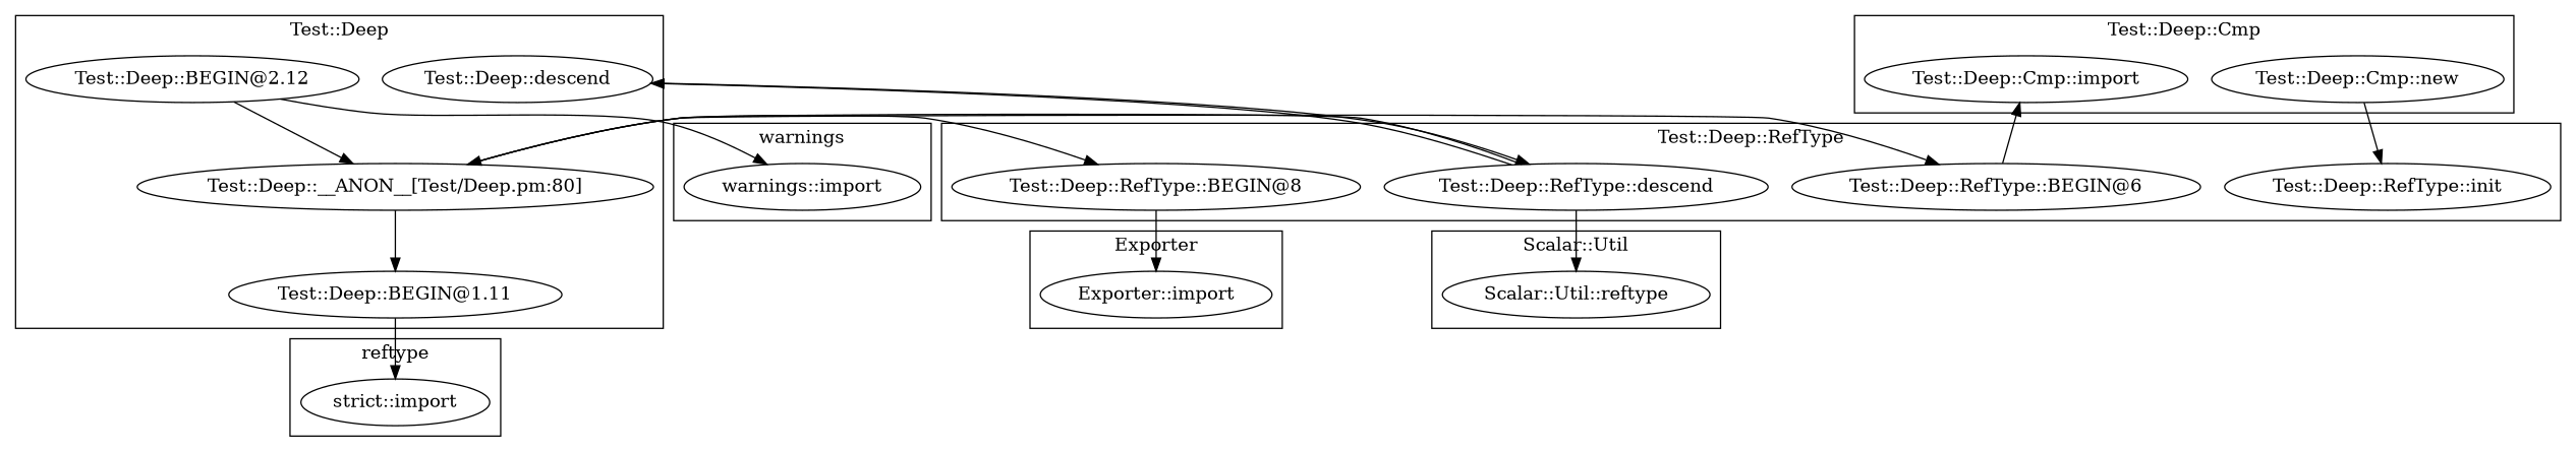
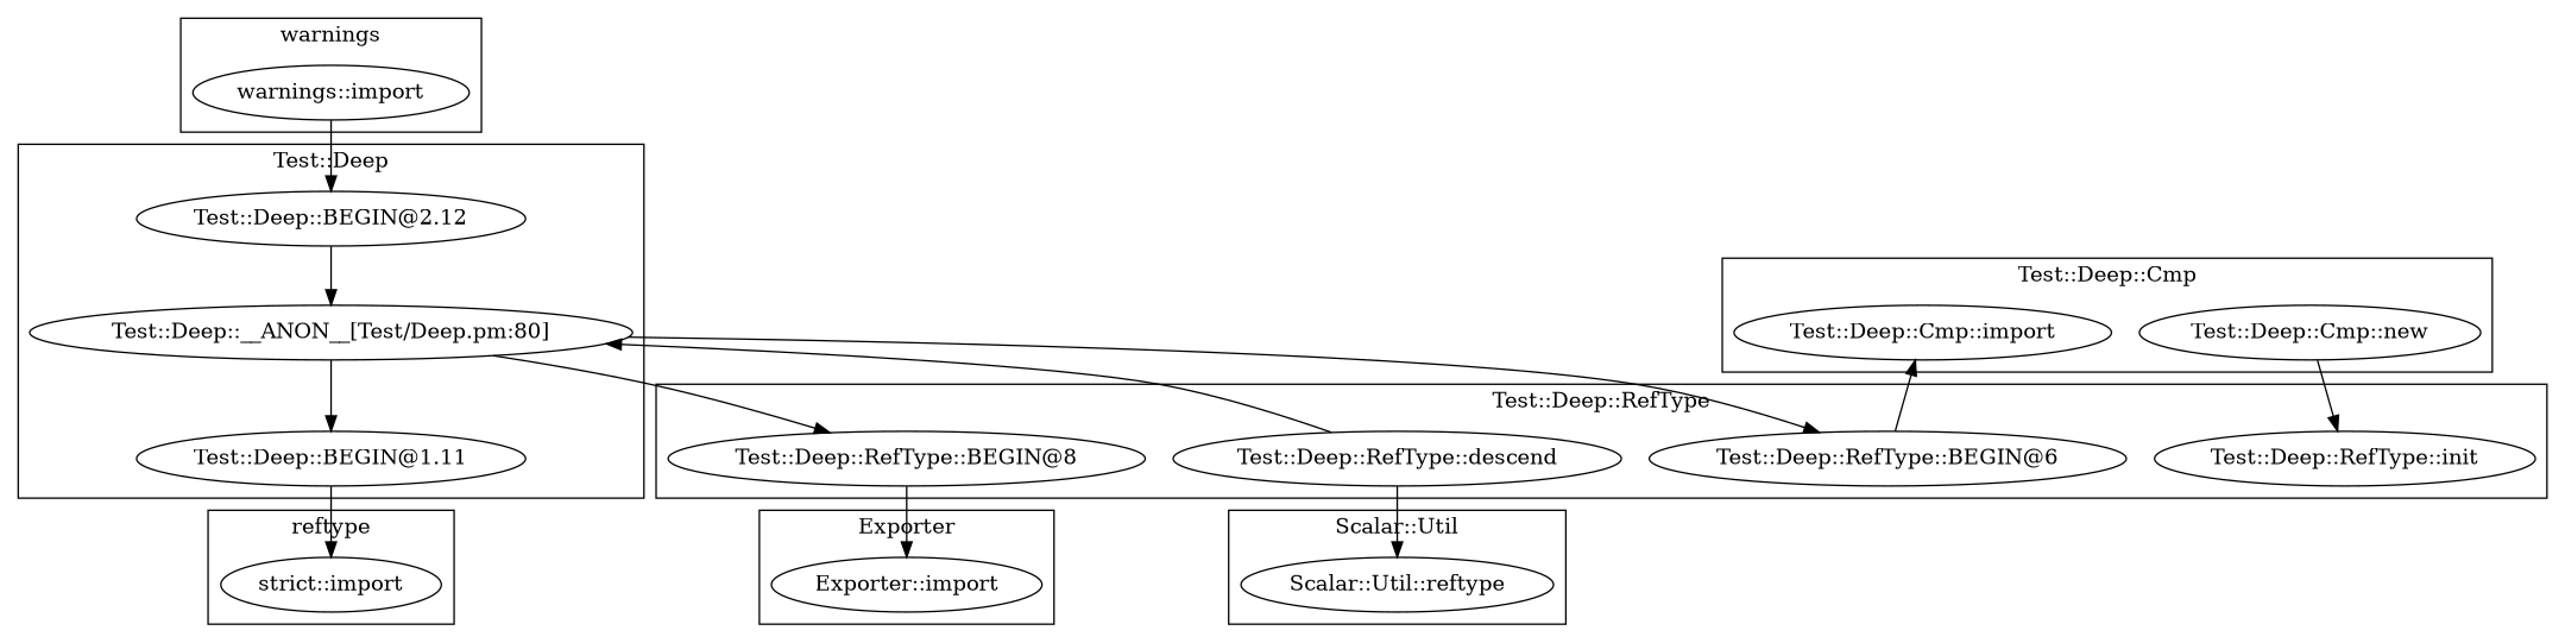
  digraph {
    "warnings::import"
-   "Test::Deep::descend"
    "Test::Deep::BEGIN@1.11"
    "Test::Deep::__ANON__[Test/Deep.pm:80]"
    "Test::Deep::BEGIN@2.12"
    "strict::import"
    "Test::Deep::RefType::init"
    "Test::Deep::RefType::BEGIN@8"
    "Test::Deep::RefType::descend"
    "Test::Deep::RefType::BEGIN@6"
    "Test::Deep::Cmp::import"
    "Test::Deep::Cmp::new"
    "Scalar::Util::reftype"
    "Exporter::import"
    subgraph cluster_1 {
      label=warnings
      "warnings::import"
    }
    subgraph cluster_2 {
      label="Test::Deep"
-     "Test::Deep::descend"
      "Test::Deep::BEGIN@1.11"
      "Test::Deep::__ANON__[Test/Deep.pm:80]"
      "Test::Deep::BEGIN@2.12"
    }
    subgraph cluster_3 {
      label=reftype
      "strict::import"
    }
    subgraph cluster_4 {
      label="Test::Deep::RefType"
      "Test::Deep::RefType::init"
      "Test::Deep::RefType::BEGIN@8"
      "Test::Deep::RefType::descend"
      "Test::Deep::RefType::BEGIN@6"
    }
    subgraph cluster_5 {
      label="Test::Deep::Cmp"
      "Test::Deep::Cmp::import"
      "Test::Deep::Cmp::new"
    }
    subgraph cluster_6 {
      label="Scalar::Util"
      "Scalar::Util::reftype"
    }
    subgraph cluster_7 {
      label=Exporter
      "Exporter::import"
    }
-   "Test::Deep::descend" -> "Test::Deep::RefType::descend"
    "Test::Deep::BEGIN@1.11" -> "strict::import"
    "Test::Deep::__ANON__[Test/Deep.pm:80]" -> "Test::Deep::BEGIN@1.11"
    "Test::Deep::__ANON__[Test/Deep.pm:80]" -> "Test::Deep::RefType::BEGIN@8"
    "Test::Deep::__ANON__[Test/Deep.pm:80]" -> "Test::Deep::RefType::BEGIN@6"
-   "Test::Deep::BEGIN@2.12" -> "warnings::import"
+   "warnings::import" -> "Test::Deep::BEGIN@2.12"
    "Test::Deep::BEGIN@2.12" -> "Test::Deep::__ANON__[Test/Deep.pm:80]"
    "Test::Deep::RefType::BEGIN@8" -> "Exporter::import"
-   "Test::Deep::RefType::descend" -> "Test::Deep::descend"
    "Test::Deep::RefType::descend" -> "Test::Deep::__ANON__[Test/Deep.pm:80]"
    "Test::Deep::RefType::descend" -> "Scalar::Util::reftype"
    "Test::Deep::RefType::BEGIN@6" -> "Test::Deep::Cmp::import"
    "Test::Deep::Cmp::new" -> "Test::Deep::RefType::init"
  }
